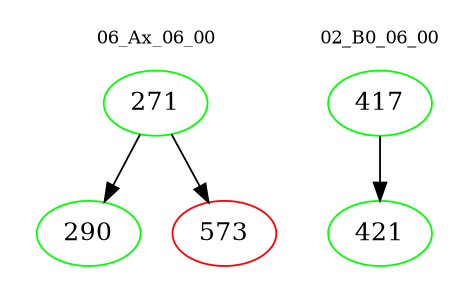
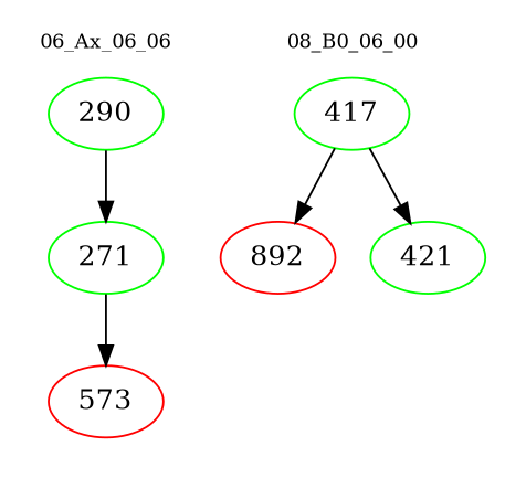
  digraph {
    node [color=green]
    edge [color=black]
    n1 [label=271]
    n2 [label=290]
    n3 [color=red label=573]
    n4 [label=417]
+   n5 [color=red label=892]
    n6 [label=421]
    subgraph cluster_1 {
      color=white
      fontsize=10
-     label="06_Ax_06_00"
+     label="06_Ax_06_06"
      n1
      n2
      n3
    }
    subgraph cluster_2 {
      color=white
      fontsize=10
-     label="02_B0_06_00"
+     label="08_B0_06_00"
      n4
+     n5
      n6
    }
-   n1 -> n2
+   n2 -> n1
    n1 -> n3
+   n4 -> n5
    n4 -> n6
  }
